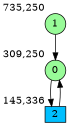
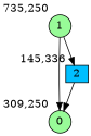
  digraph {
    bgcolor=white
    node [fillcolor=palegreen fixedsize=true shape=circle style=filled]
    0 [height=0.3 width=0.4 xlabel="309,250"]
    2 [fillcolor=deepskyblue height=0.3 shape=box width=0.4 xlabel="145,336"]
    1 [height=0.3 width=0.4 xlabel="735,250"]
-   0 -> 2
+   1 -> 2
    2 -> 0
    1 -> 0
  }
